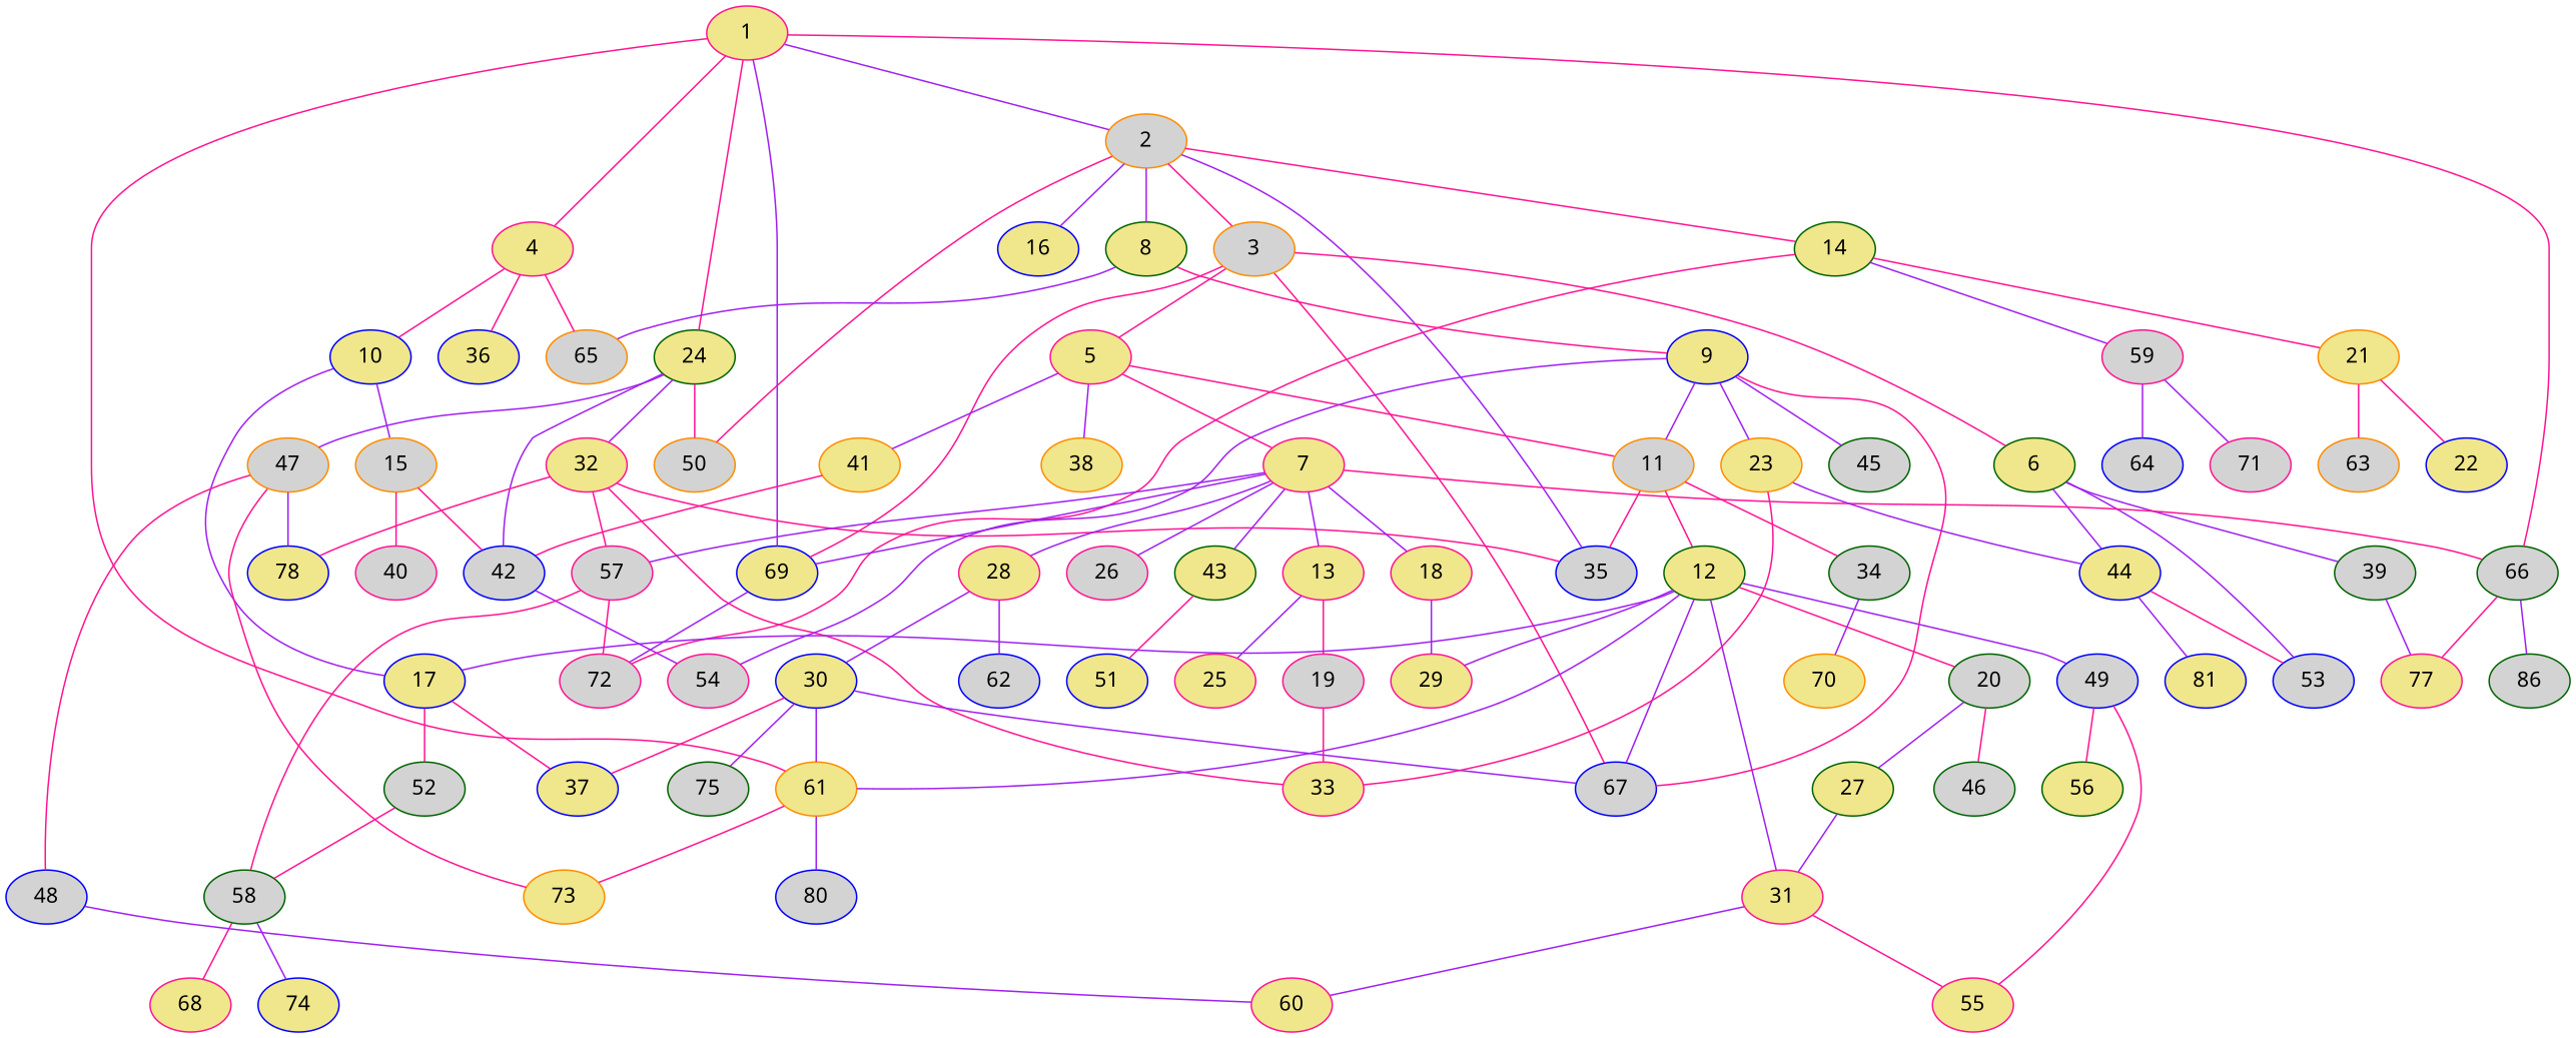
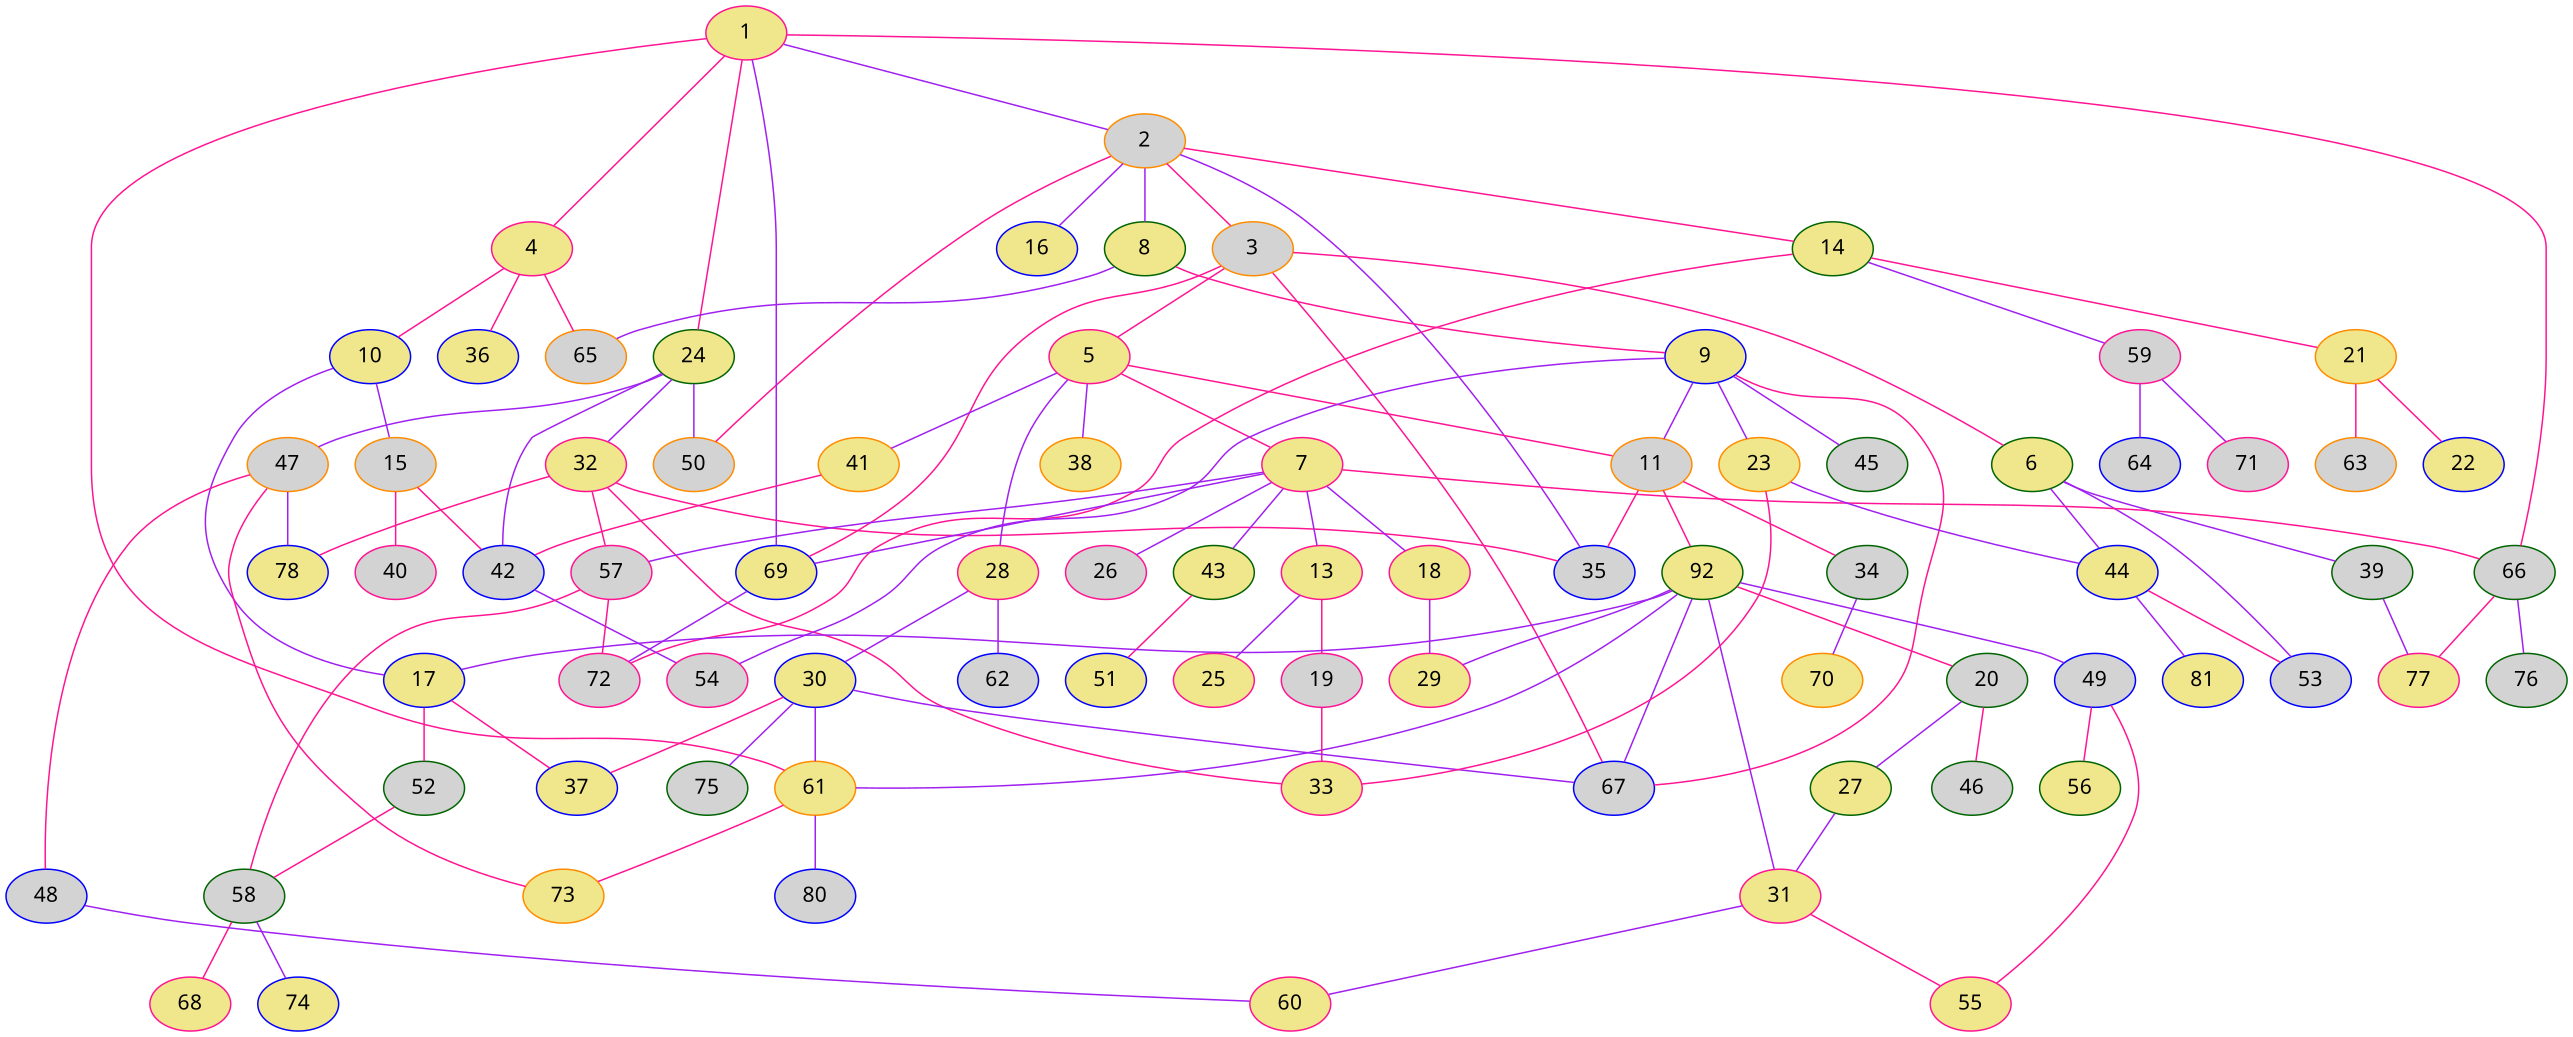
  graph {
    fontname="Noto Sans"
    node [color=deeppink fillcolor=khaki fontname="Noto Sans" style=filled]
    edge [color=purple fontname="Noto Sans"]
    2 [color=darkorange fillcolor=lightgrey]
    1
    4
    24 [color=darkgreen]
    61 [color=darkorange]
    66 [color=darkgreen fillcolor=lightgrey]
    69 [color=blue]
    3 [color=darkorange fillcolor=lightgrey]
    8 [color=darkgreen]
    14 [color=darkgreen]
    16 [color=blue]
    35 [color=blue fillcolor=lightgrey]
    50 [color=darkorange fillcolor=lightgrey]
    10 [color=blue]
    36 [color=blue]
    65 [color=darkorange fillcolor=lightgrey]
    42 [color=blue fillcolor=lightgrey]
    32
    47 [color=darkorange fillcolor=lightgrey]
    73 [color=darkorange]
    80 [color=blue fillcolor=lightgrey]
    77
-   76 [color=darkgreen fillcolor=lightgrey label=86]
+   76 [color=darkgreen fillcolor=lightgrey]
    72 [fillcolor=lightgrey]
    5
    6 [color=darkgreen]
    67 [color=blue fillcolor=lightgrey]
    9 [color=blue]
    21 [color=darkorange]
    59 [fillcolor=lightgrey]
    7
    11 [color=darkorange fillcolor=lightgrey]
    38 [color=darkorange]
    41 [color=darkorange]
    39 [color=darkgreen fillcolor=lightgrey]
    44 [color=blue]
    53 [color=blue fillcolor=lightgrey]
    15 [color=darkorange fillcolor=lightgrey]
    17 [color=blue]
    13
    18
    26 [fillcolor=lightgrey]
    28
    43 [color=darkgreen]
    57 [fillcolor=lightgrey]
-   12 [color=darkgreen]
+   12 [color=darkgreen label=92]
    34 [color=darkgreen fillcolor=lightgrey]
    81 [color=blue]
    19 [fillcolor=lightgrey]
    25
    29
    30 [color=blue]
    62 [color=blue fillcolor=lightgrey]
    51 [color=blue]
    58 [color=darkgreen fillcolor=lightgrey]
    23 [color=darkorange]
    45 [color=darkgreen fillcolor=lightgrey]
    54 [fillcolor=lightgrey]
    33
    40 [fillcolor=lightgrey]
    37 [color=blue]
    52 [color=darkgreen fillcolor=lightgrey]
    20 [color=darkgreen fillcolor=lightgrey]
    31
    49 [color=blue fillcolor=lightgrey]
    70 [color=darkorange]
    27 [color=darkgreen]
    46 [color=darkgreen fillcolor=lightgrey]
    55
    60
    56 [color=darkgreen]
    22 [color=blue]
    63 [color=darkorange fillcolor=lightgrey]
    64 [color=blue fillcolor=lightgrey]
    71 [fillcolor=lightgrey]
    78 [color=blue]
    48 [color=blue fillcolor=lightgrey]
    75 [color=darkgreen fillcolor=lightgrey]
    68
    74 [color=blue]
    2 -- 3 [color=deeppink]
    2 -- 8
    2 -- 14 [color=deeppink]
    2 -- 16
    2 -- 35
    2 -- 50 [color=deeppink]
    1 -- 2
    1 -- 4 [color=deeppink]
    1 -- 24 [color=deeppink]
    1 -- 61 [color=deeppink]
    1 -- 66 [color=deeppink]
    1 -- 69
    4 -- 10 [color=deeppink]
    4 -- 36 [color=deeppink]
    4 -- 65 [color=deeppink]
-   24 -- 50 [color=deeppink]
+   24 -- 50
    24 -- 42
    24 -- 32
    24 -- 47
    61 -- 73 [color=deeppink]
    61 -- 80
    66 -- 77 [color=deeppink]
    66 -- 76
    69 -- 72
    3 -- 69 [color=deeppink]
    3 -- 5 [color=deeppink]
    3 -- 6 [color=deeppink]
    3 -- 67 [color=deeppink]
    8 -- 65
    8 -- 9 [color=deeppink]
    14 -- 72 [color=deeppink]
    14 -- 21 [color=deeppink]
    14 -- 59
    10 -- 15
    10 -- 17
    42 -- 54
    32 -- 35 [color=deeppink]
    32 -- 57 [color=deeppink]
    32 -- 33 [color=deeppink]
    32 -- 78 [color=deeppink]
    47 -- 73 [color=deeppink]
    47 -- 78
    47 -- 48 [color=deeppink]
    5 -- 7 [color=deeppink]
    5 -- 11 [color=deeppink]
    5 -- 38
    5 -- 41
    6 -- 39
    6 -- 44
    6 -- 53
    9 -- 67 [color=deeppink]
    9 -- 11
    9 -- 23
    9 -- 45
    9 -- 54
    21 -- 22 [color=deeppink]
    21 -- 63 [color=deeppink]
    59 -- 64
    59 -- 71
    7 -- 66 [color=deeppink]
    7 -- 69
    7 -- 13
    7 -- 18
    7 -- 26
-   7 -- 28
+   5 -- 28
    7 -- 43
    7 -- 57
    11 -- 35 [color=deeppink]
    11 -- 12 [color=deeppink]
    11 -- 34 [color=deeppink]
    41 -- 42 [color=deeppink]
    39 -- 77
    44 -- 53 [color=deeppink]
    44 -- 81
    15 -- 42 [color=deeppink]
    15 -- 40 [color=deeppink]
    17 -- 37 [color=deeppink]
    17 -- 52 [color=deeppink]
    13 -- 19 [color=deeppink]
    13 -- 25
    18 -- 29
    28 -- 30
    28 -- 62
    43 -- 51 [color=deeppink]
    57 -- 72 [color=deeppink]
    57 -- 58 [color=deeppink]
    12 -- 61
    12 -- 67
    12 -- 17
    12 -- 29
    12 -- 20 [color=deeppink]
    12 -- 31
    12 -- 49
    34 -- 70
    19 -- 33 [color=deeppink]
    30 -- 61
    30 -- 67
    30 -- 37 [color=deeppink]
    30 -- 75
    58 -- 68 [color=deeppink]
    58 -- 74
    23 -- 44
    23 -- 33 [color=deeppink]
    52 -- 58 [color=deeppink]
    20 -- 27
    20 -- 46 [color=deeppink]
    31 -- 55 [color=deeppink]
    31 -- 60
    49 -- 55 [color=deeppink]
    49 -- 56 [color=deeppink]
    27 -- 31
    48 -- 60
  }
